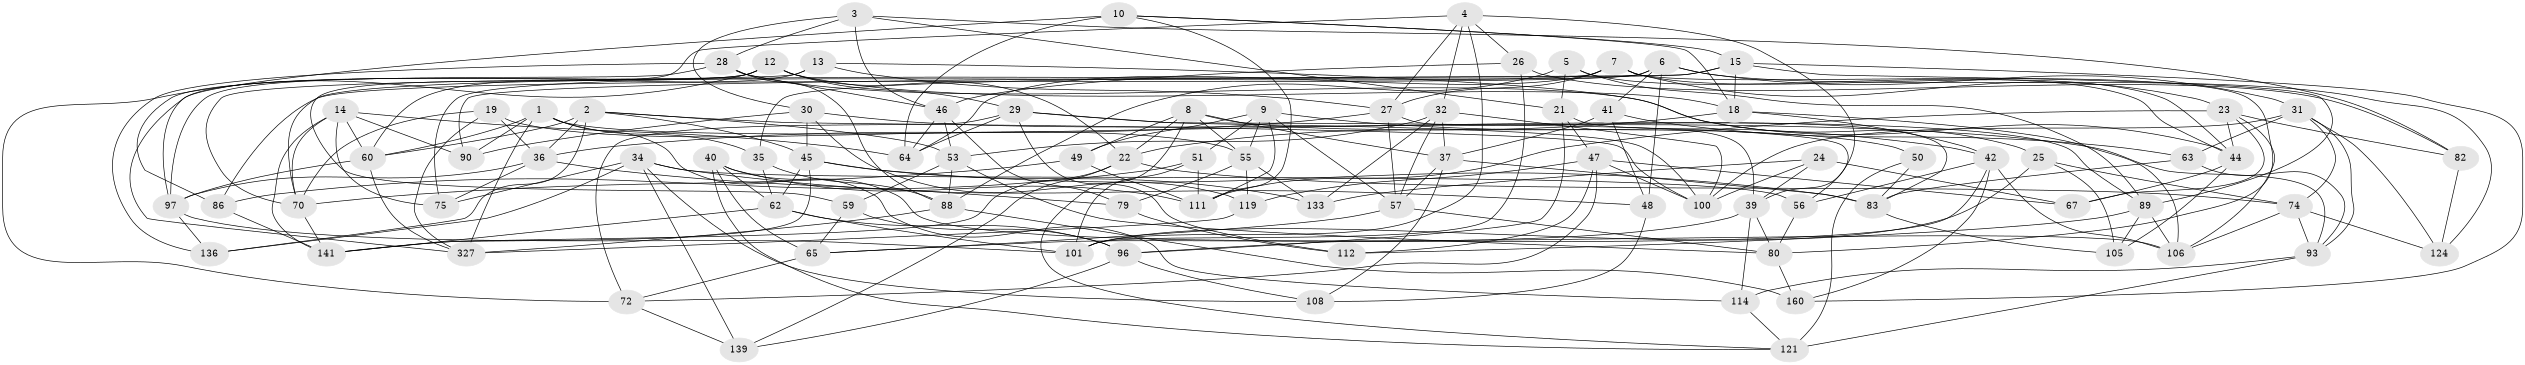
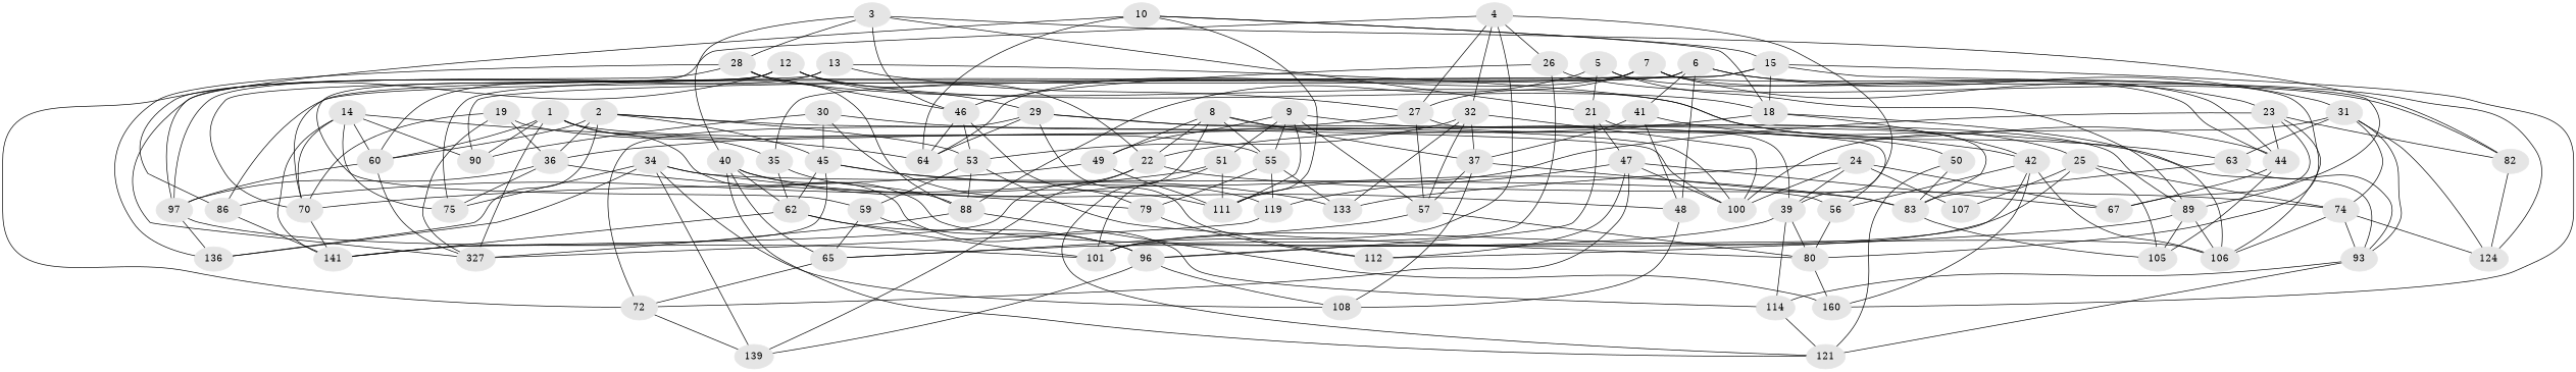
  graph {
    node [color=gray90 style=filled]
    1 [super="+131"]
    35
    60 [super="+85"]
    89 [super="+134"]
    90
    114
    n7 [label=327 super="+135"]
    88 [super="+94"]
    62 [super="+98"]
    97 [super="+117"]
    106 [super="+143"]
    105
    112
    121 [super="+137"]
    2 [super="+54"]
    36 [super="+130"]
    45 [super="+69"]
    53 [super="+118"]
    100 [super="+132"]
    n20 [label=136]
    75
    79
    141 [super="+144"]
    133
    83 [super="+110"]
    59
    80 [super="+87"]
    3 [super="+20"]
    21 [super="+113"]
    28 [super="+61"]
    40 [super="+73"]
    46 [super="+129"]
    82
    39 [super="+122"]
    47 [super="+91"]
    96 [super="+136"]
    44 [super="+99"]
    86
    111 [super="+142"]
    65 [super="+115"]
    64 [super="+102"]
    124
    4 [super="+68"]
    26
    27 [super="+109"]
    32 [super="+66"]
    101 [super="+140"]
    57 [super="+58"]
    37 [super="+76"]
    5
    67
    n52 [label=160]
    6 [super="+81"]
    n54 [label=41]
    31 [super="+52"]
    48
    63
    74 [super="+126"]
    93 [super="+116"]
    108
    7 [super="+41"]
    23 [super="+43"]
    70 [super="+77"]
    8 [super="+103"]
    22 [super="+33"]
    49
    50
    55 [super="+95"]
    139
    119
    9 [super="+125"]
    42 [super="+92"]
    51
    56
    10 [super="+17"]
    15 [super="+78"]
    18 [super="+123"]
    12 [super="+145"]
    29 [super="+71"]
    72 [super="+104"]
    25 [super="+128"]
+   107
    13
    14 [super="+16"]
    19
    24 [super="+84"]
    30
    34 [super="+38"]
    1 -- 35
    1 -- 60
    1 -- 89
    1 -- 90
    1 -- 114
    1 -- n7
    35 -- 88
    35 -- 62
    60 -- n7
    60 -- 97
    89 -- 106
    89 -- 105
    89 -- 112
    114 -- 121
    88 -- n7
    88 -- n52
    62 -- 141
    62 -- 96
    62 -- 101
    97 -- n20
    97 -- 101
    2 -- 60
    2 -- 36
    2 -- 45
    2 -- 53
    2 -- 100
    2 -- n20
    36 -- 97
    36 -- 75
    36 -- 79
    45 -- 62
    45 -- 141
    45 -- 133
    45 -- 83
    53 -- 88
    53 -- 59
    53 -- 80
    79 -- 112
    83 -- 105
    59 -- 96
    59 -- 65
    80 -- n52
    3 -- 21 [weight=2]
    3 -- 28
-   3 -- 30
+   3 -- 40
    3 -- 46
    3 -- 82
    21 -- 39
    21 -- 47
    21 -- 96
    28 -- 88
    28 -- n20
    28 -- 46
    28 -- 44
    28 -- 86
    40 -- 62
    40 -- 106
    40 -- 121
    40 -- 111
    40 -- 65
    46 -- 53
    46 -- 79
    46 -- 64
    82 -- 124
    39 -- 114
    39 -- 80
    39 -- 65
    47 -- 112
    47 -- 100
    47 -- 67
    47 -- 119
    47 -- 72
    96 -- 108
    96 -- 139
    44 -- 105
    44 -- 67
    86 -- 141
    65 -- 72 [weight=2]
    4 -- 59
    4 -- 39
    4 -- 26
    4 -- 27
    4 -- 32
    4 -- 101
    26 -- 46
    26 -- 82
    26 -- 101
    27 -- 36
    27 -- 83
    27 -- 57
    32 -- 53
    32 -- 100
    32 -- 133
    32 -- 57
    32 -- 37
    57 -- 80
    57 -- 65
    37 -- 83
    37 -- 57
    37 -- 108
    5 -- 89
    5 -- 88
    5 -- 21
    5 -- 44
    6 -- 75
    6 -- 86
    6 -- 124
    6 -- n54
    6 -- 31
    6 -- 48
    n54 -- 37
    n54 -- 48
    n54 -- 63
    31 -- 100
    31 -- 124
    31 -- 63
    31 -- 74
    31 -- 93
    48 -- 108
    63 -- 83
    63 -- 93
    74 -- 106
    74 -- 124
    74 -- 93
    93 -- 114
    93 -- 121
    7 -- 80
    7 -- 44
    7 -- 64
    7 -- 27
    7 -- 23
    7 -- 70
    23 -- 106
    23 -- 82
    23 -- 44
    23 -- 111
    23 -- 67
    70 -- 141
    8 -- 121
    8 -- 37
    8 -- 22
    8 -- 49
    8 -- 50
    8 -- 55
    22 -- 141
    22 -- 74
    22 -- 139
    49 -- 111
    49 -- 70
    50 -- 121 [weight=2]
    50 -- 83
    55 -- 79
    55 -- 133
    55 -- 119
    119 -- n7
    9 -- 111
    9 -- 57
    9 -- 49
    9 -- 55
    9 -- 42
    9 -- 51
    42 -- 106
    42 -- 96
    42 -- n52
    42 -- 56
    51 -- 86
    51 -- 111
    51 -- 101
    56 -- 80
    10 -- 97
    10 -- 111
    10 -- 64 [weight=2]
    10 -- 15
    10 -- 18
    15 -- 35
    15 -- 89
    15 -- 90
    15 -- n52
    15 -- 18
    18 -- 106
    18 -- 22
    18 -- 42
    12 -- n7
    12 -- 97
    12 -- 22
    12 -- 18
    12 -- 29
    12 -- 72
    29 -- 112
    29 -- 100
    29 -- 64
    29 -- 56
    29 -- 72
    72 -- 139
    25 -- 105
    25 -- 101
    25 -- 74
+   25 -- 107 [weight=2]
    13 -- 60
    13 -- 27
    13 -- 70
    13 -- 25
    14 -- 60
    14 -- 90
    14 -- 75
    14 -- 141
    14 -- 64
    14 -- 70
    19 -- n7
    19 -- 36
    19 -- 70
    19 -- 55
    24 -- 100
    24 -- 133
    24 -- 39
    24 -- 67
+   24 -- 107 [weight=2]
    30 -- 90
    30 -- 45
    30 -- 93
    30 -- 119
    34 -- n20
    34 -- 75
    34 -- 48
    34 -- 108
    34 -- 139
    34 -- 56
  }
